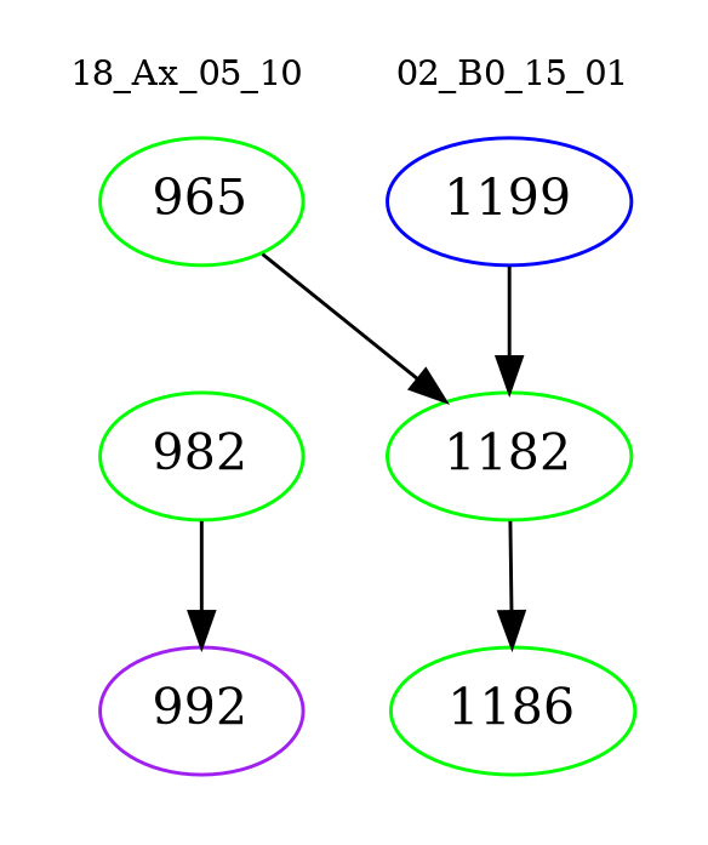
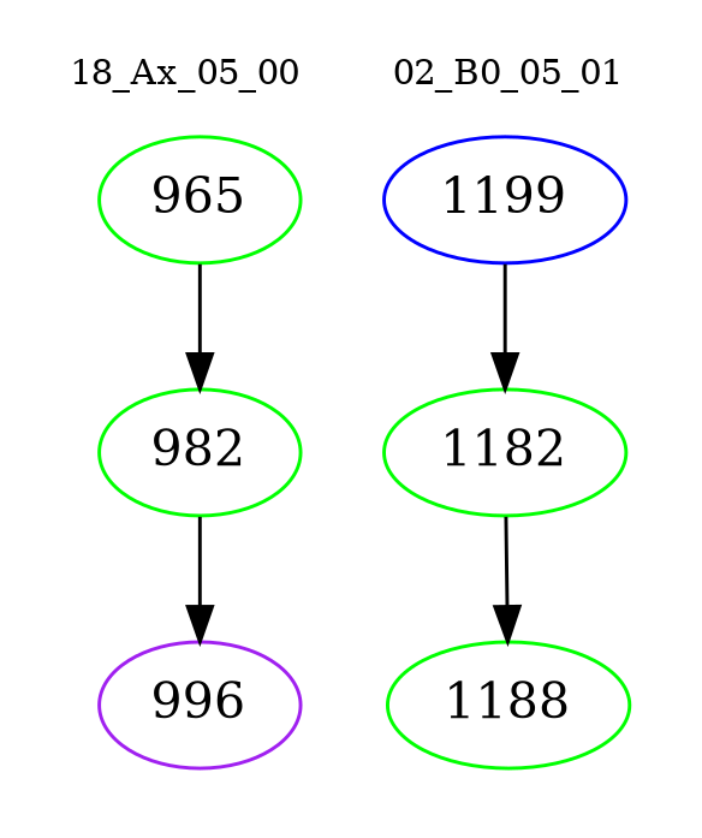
  digraph {
    node [color=green]
    edge [color=black]
    n1 [label=965]
-   n2 [color=purple label=992]
+   n2 [color=purple label=996]
    n3 [label=982]
    n4 [label=1182]
    n5 [color=blue label=1199]
-   n6 [label=1186]
+   n6 [label=1188]
    subgraph cluster_1 {
      color=white
      fontsize=10
-     label="18_Ax_05_10"
+     label="18_Ax_05_00"
      n1
      n2
      n3
    }
    subgraph cluster_2 {
      color=white
      fontsize=10
-     label="02_B0_15_01"
+     label="02_B0_05_01"
      n4
      n5
      n6
    }
-   n1 -> n4
+   n1 -> n3
    n3 -> n2
    n4 -> n6
    n5 -> n4
  }
